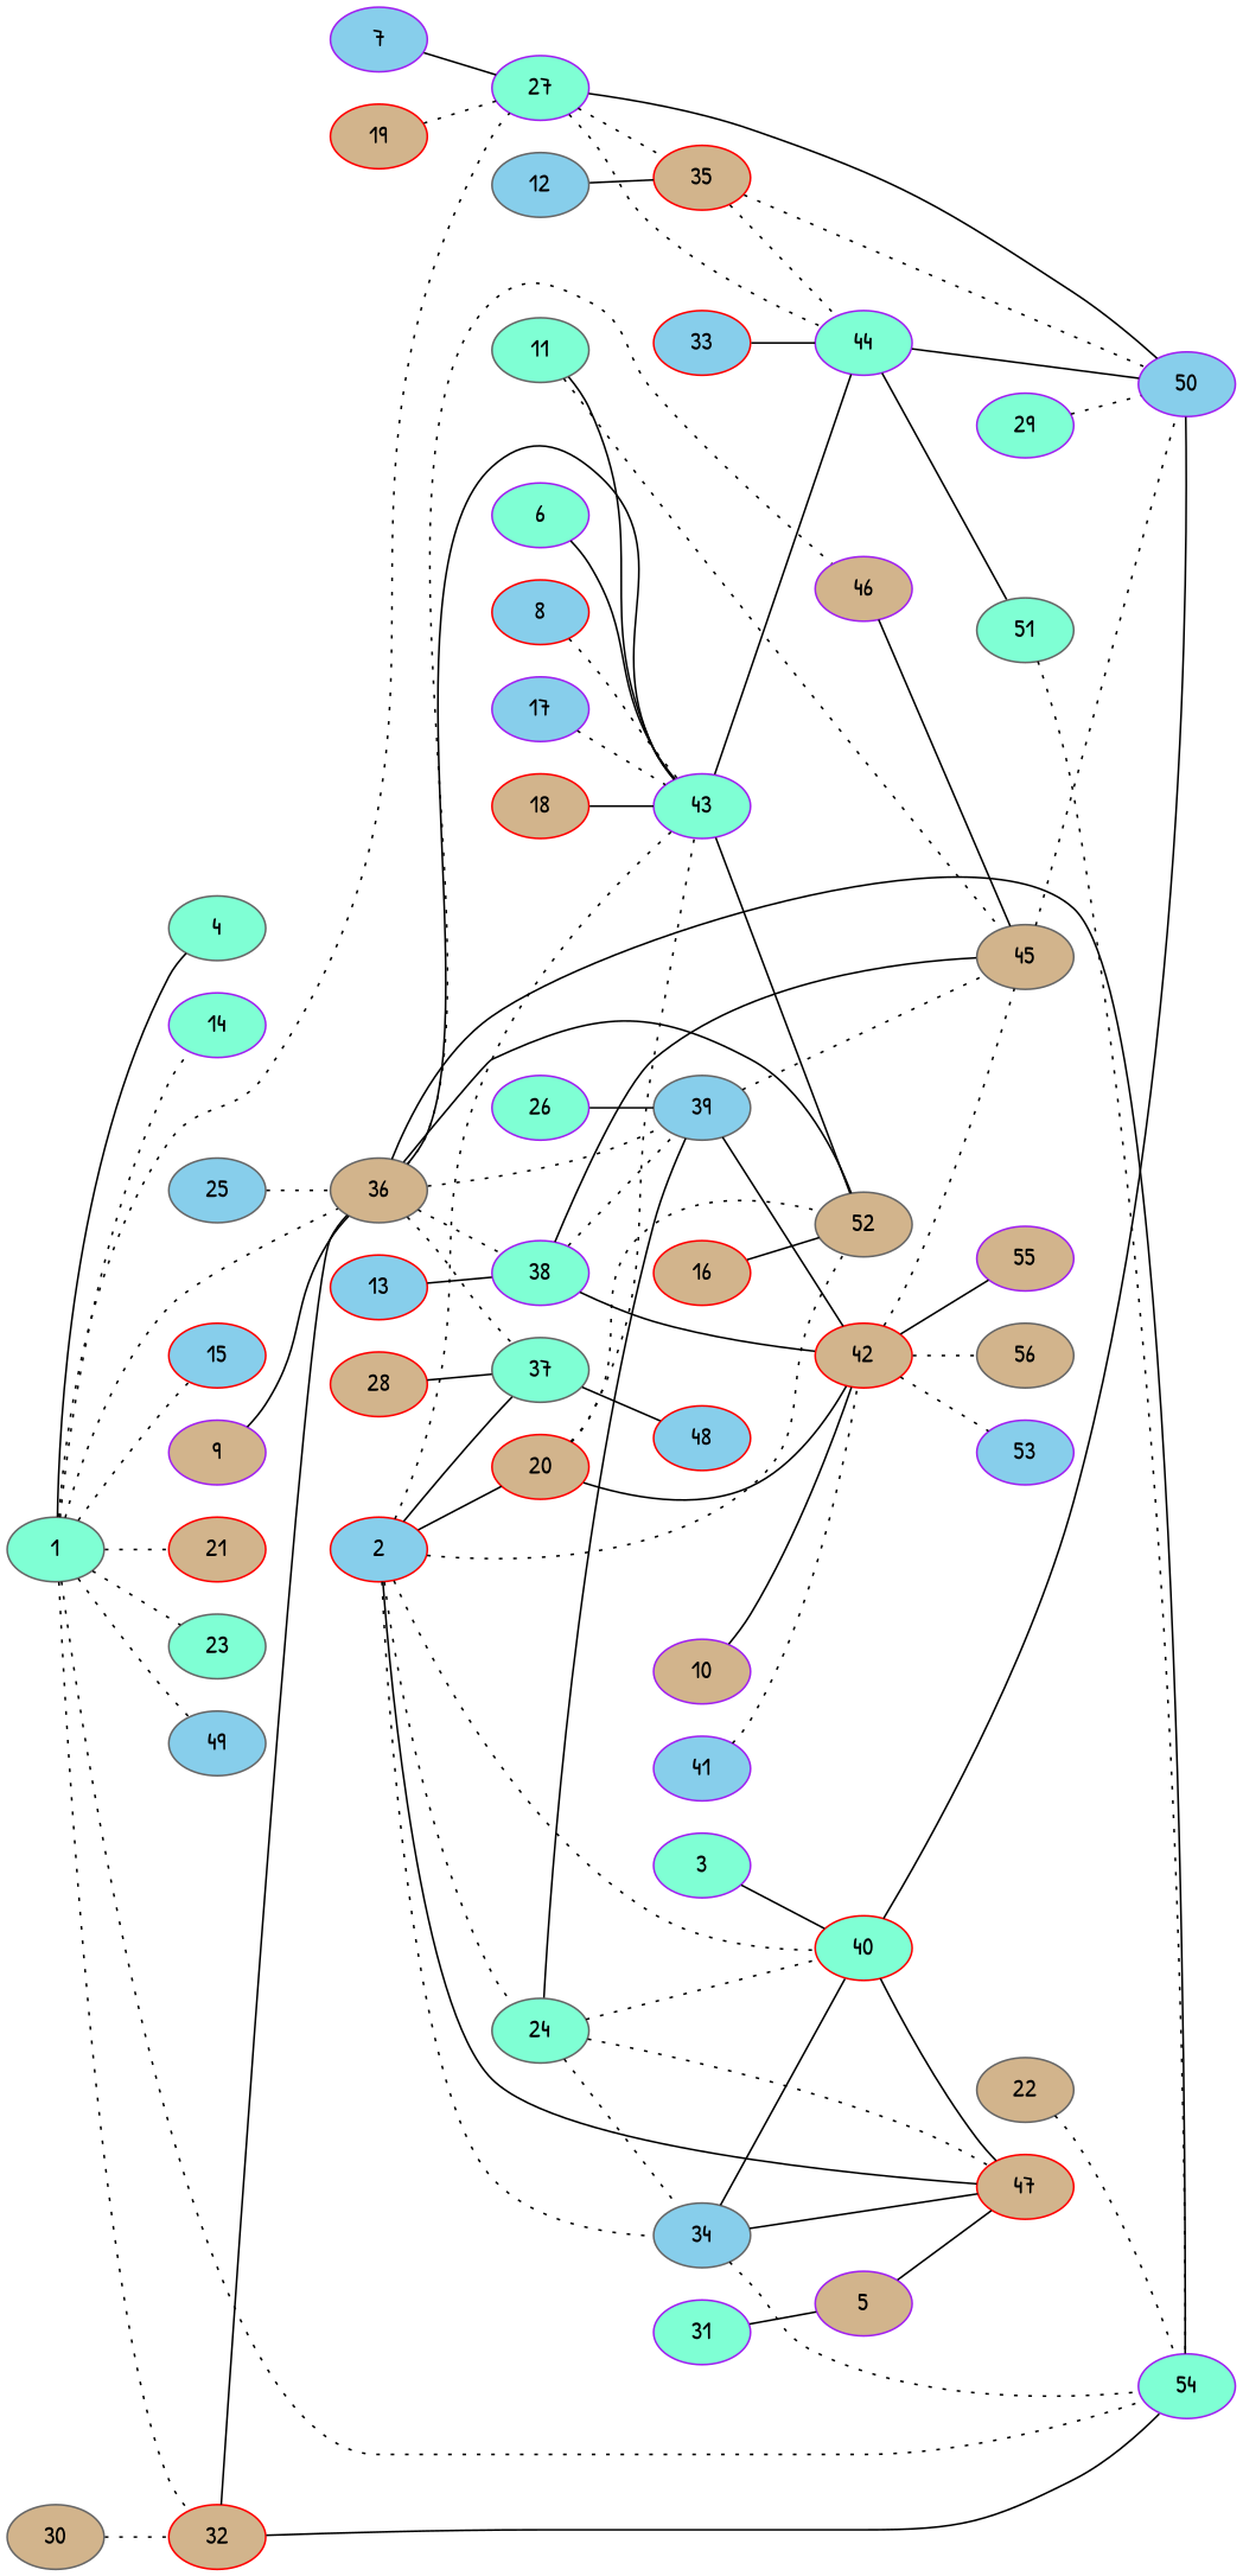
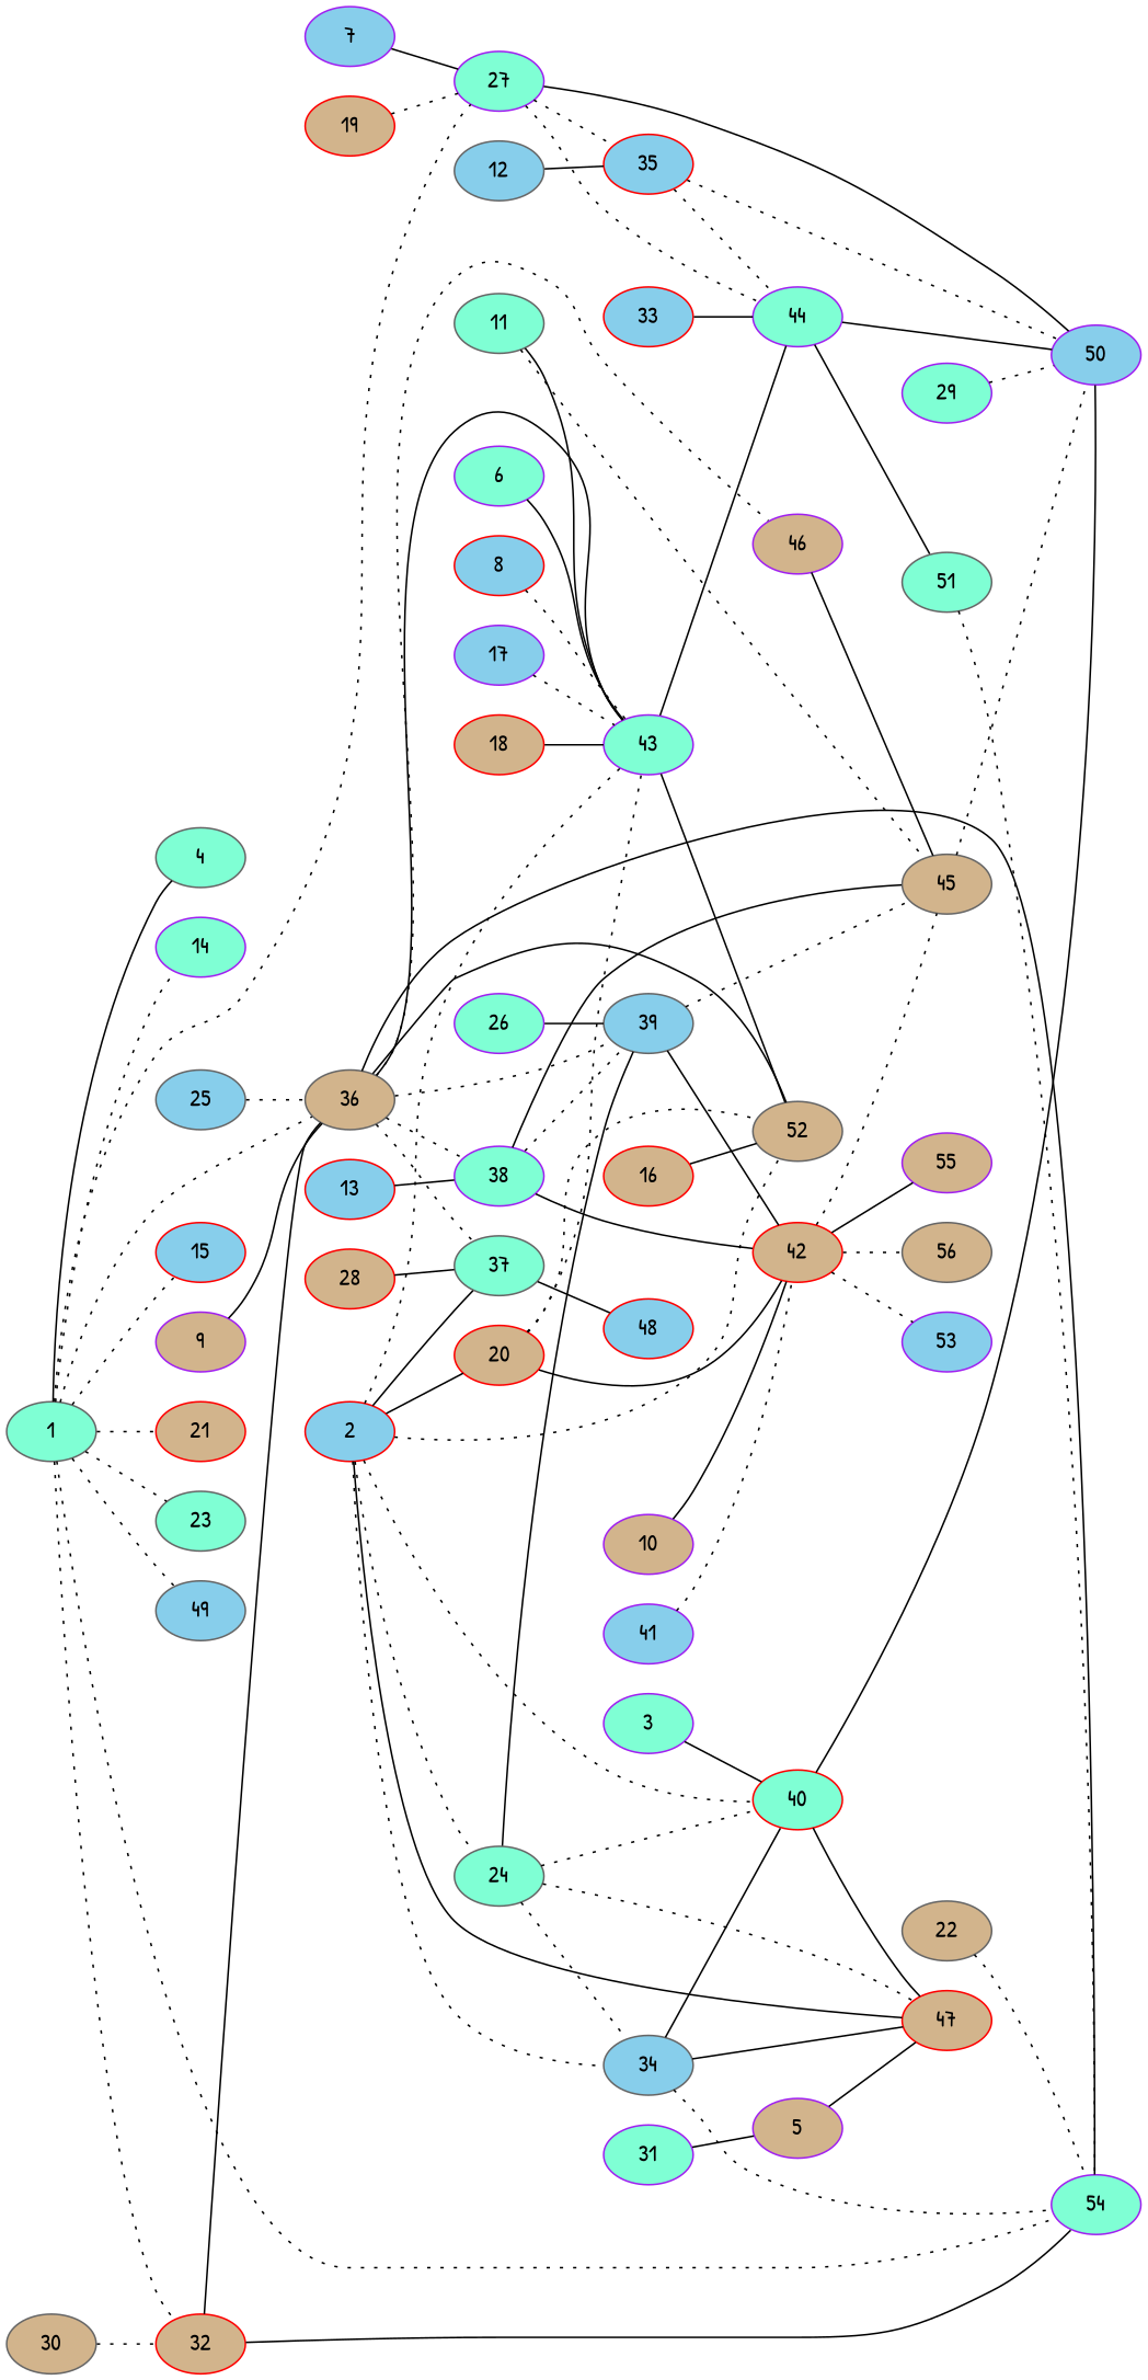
  graph {
    fontname="Patrick Hand"
    rankdir=LR
    node [color=purple fillcolor=tan fontname="Patrick Hand" style=filled]
    edge [fontname="Patrick Hand" style=dotted weight=1.0]
    1 [color=gray40 fillcolor=aquamarine]
    4 [color=gray40 fillcolor=aquamarine]
    14 [fillcolor=aquamarine]
    15 [color=red fillcolor=skyblue]
    21 [color=red]
    23 [color=gray40 fillcolor=aquamarine]
    27 [fillcolor=aquamarine]
    32 [color=red]
    36 [color=gray40]
    49 [color=gray40 fillcolor=skyblue]
    54 [fillcolor=aquamarine]
-   35 [color=red]
+   35 [color=red fillcolor=skyblue]
    44 [fillcolor=aquamarine]
    50 [fillcolor=skyblue]
    37 [color=gray40 fillcolor=aquamarine]
    43 [fillcolor=aquamarine]
    52 [color=gray40]
    38 [fillcolor=aquamarine]
    39 [color=gray40 fillcolor=skyblue]
    46
    2 [color=red fillcolor=skyblue]
    20 [color=red]
    24 [color=gray40 fillcolor=aquamarine]
    34 [color=gray40 fillcolor=skyblue]
    40 [color=red fillcolor=aquamarine]
    47 [color=red]
    42 [color=red]
    48 [color=red fillcolor=skyblue]
    3 [fillcolor=aquamarine]
    5
    6 [fillcolor=aquamarine]
    7 [fillcolor=skyblue]
    8 [color=red fillcolor=skyblue]
    9
    10
    45 [color=gray40]
    53 [fillcolor=skyblue]
    55
    56 [color=gray40]
    11 [color=gray40 fillcolor=aquamarine]
    12 [color=gray40 fillcolor=skyblue]
    13 [color=red fillcolor=skyblue]
    16 [color=red]
    17 [fillcolor=skyblue]
    18 [color=red]
    19 [color=red]
    22 [color=gray40]
    25 [color=gray40 fillcolor=skyblue]
    26 [fillcolor=aquamarine]
    51 [color=gray40 fillcolor=aquamarine]
    28 [color=red]
    29 [fillcolor=aquamarine]
    30 [color=gray40]
    31 [fillcolor=aquamarine]
    33 [color=red fillcolor=skyblue]
    41 [fillcolor=skyblue]
    1 -- 4 [style=solid]
    1 -- 14
    1 -- 15
    1 -- 21
    1 -- 23
    1 -- 27
    1 -- 32 [weight=2.0]
    1 -- 36 [weight=2.0]
    1 -- 49
    1 -- 54 [weight=2.0]
    27 -- 35
    27 -- 44 [weight=2.0]
    27 -- 50 [style=solid]
    32 -- 36 [style=solid]
    32 -- 54 [style=solid]
    36 -- 54 [style=solid]
    36 -- 37
    36 -- 43 [style=solid]
    36 -- 52 [style=solid]
    36 -- 38
    36 -- 39
    36 -- 46
    35 -- 44 [weight=2.0]
    35 -- 50
    44 -- 50 [style=solid weight=2.0]
    44 -- 51 [style=solid]
    37 -- 48 [style=solid]
    43 -- 44 [style=solid weight=2.0]
    43 -- 52 [style=solid]
    38 -- 39
    38 -- 42 [style=solid]
    38 -- 45 [style=solid weight=2.0]
    39 -- 42 [style=solid]
    39 -- 45 [weight=2.0]
    46 -- 45 [style=solid]
    2 -- 37 [style=solid]
    2 -- 43 [weight=2.0]
    2 -- 52 [weight=2.0]
    2 -- 20 [style=solid weight=2.0]
    2 -- 24
    2 -- 34
    2 -- 40
    2 -- 47 [style=solid]
    20 -- 43
    20 -- 52
    20 -- 42 [style=solid]
    24 -- 39 [style=solid]
    24 -- 34
    24 -- 40
    24 -- 47
    34 -- 54
    34 -- 40 [style=solid]
    34 -- 47 [style=solid]
    40 -- 50 [style=solid weight=2.0]
    40 -- 47 [style=solid]
    42 -- 45 [weight=2.0]
    42 -- 53
    42 -- 55 [style=solid]
    42 -- 56
    3 -- 40 [style=solid]
    5 -- 47 [style=solid]
    6 -- 43 [style=solid]
    7 -- 27 [style=solid]
    8 -- 43
    9 -- 36 [style=solid]
    10 -- 42 [style=solid]
    45 -- 50
    11 -- 43 [style=solid]
    11 -- 45
    12 -- 35 [style=solid]
    13 -- 38 [style=solid]
    16 -- 52 [style=solid]
    17 -- 43
    18 -- 43 [style=solid]
    19 -- 27
    22 -- 54
    25 -- 36
    26 -- 39 [style=solid]
    51 -- 54
    28 -- 37 [style=solid]
    29 -- 50
    30 -- 32
    31 -- 5 [style=solid]
    33 -- 44 [style=solid]
    41 -- 42
  }
